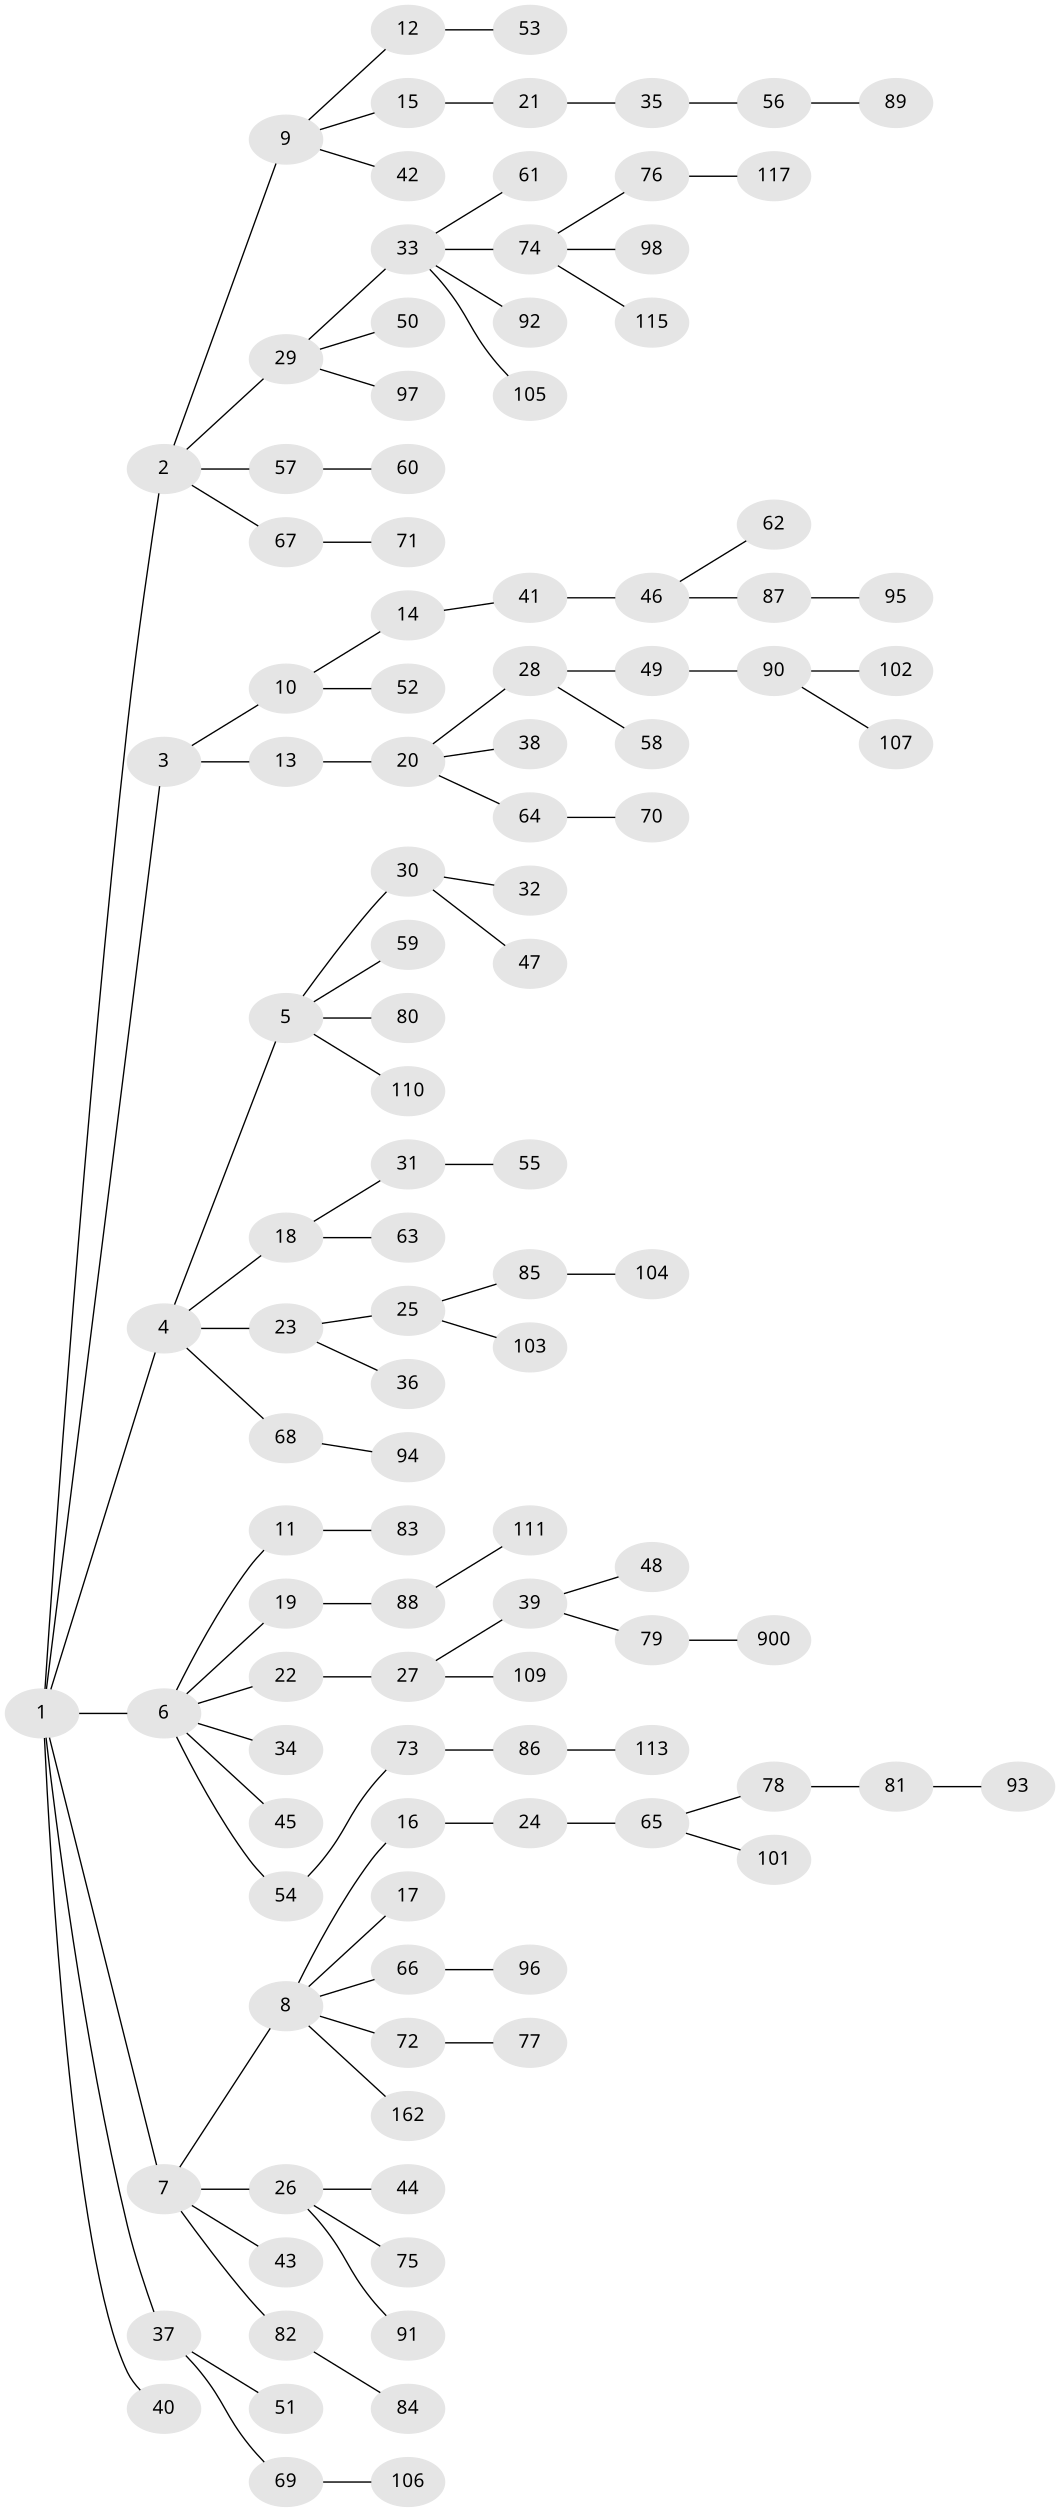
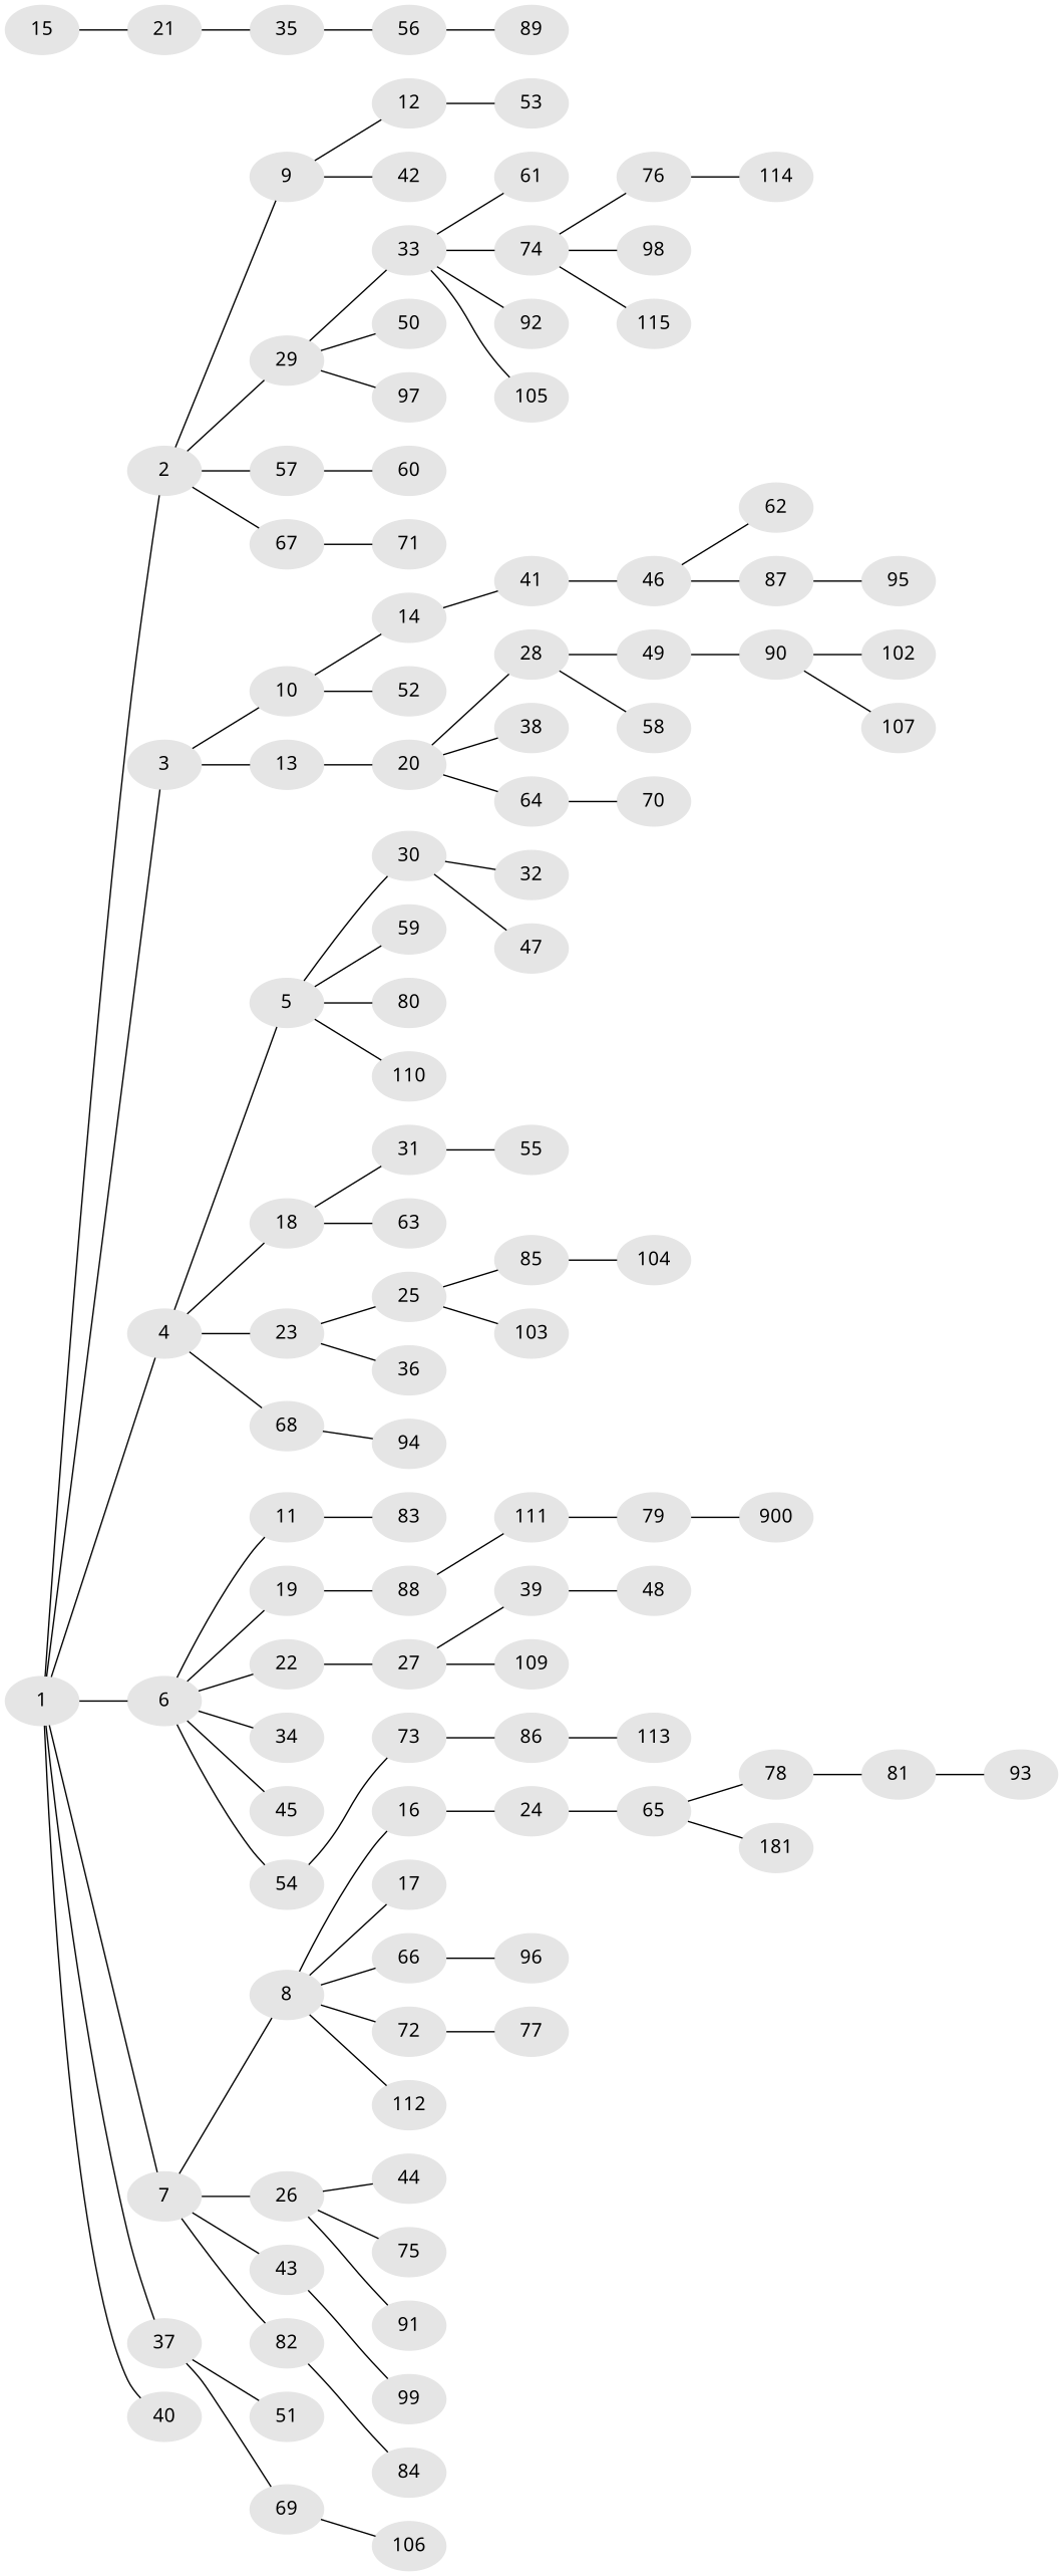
  graph {
    fontname="Noto Sans"
    rankdir=LR
    node [color=gray90 fontname="Noto Sans" style=filled]
    edge [fontname="Noto Sans"]
    1
    2
    3
    4
    6
    7
    37
    40
    9
    29
    57
    67
    10
    13
    5
    18
    23
    68
    11
    19
    22
    34
    45
    54
    8
    26
    43
    82
    51
    69
    12
    15
    42
    33
    50
    97
    60
    71
    14
    52
    20
    30
    59
    80
    110
    31
    63
    25
    36
    94
    32
    47
    83
    88
    27
    73
    16
    17
    66
    72
-   112 [label=162]
+   112
    44
    75
    91
+   99
    84
    24
    96
    77
    53
    21
    41
    28
    38
    64
    46
    35
    65
    55
    111
    49
    58
    70
    56
    39
    109
    85
    103
    78
-   101
+   101 [label=181]
    104
    48
    79
    90
    61
    74
    92
    105
    76
    98
    115
    89
    106
    n104 [label=900]
    62
    87
    95
    102
    107
    86
    81
    113
-   114 [label=117]
+   114
    93
    1 -- 2
    1 -- 3
    1 -- 4
    1 -- 6
    1 -- 7
    1 -- 37
    1 -- 40
    2 -- 9
    2 -- 29
    2 -- 57
    2 -- 67
    3 -- 10
    3 -- 13
    4 -- 5
    4 -- 18
    4 -- 23
    4 -- 68
    6 -- 11
    6 -- 19
    6 -- 22
    6 -- 34
    6 -- 45
    6 -- 54
    7 -- 8
    7 -- 26
    7 -- 43
    7 -- 82
    37 -- 51
    37 -- 69
    9 -- 12
-   9 -- 15
    9 -- 42
    29 -- 33
    29 -- 50
    29 -- 97
    57 -- 60
    67 -- 71
    10 -- 14
    10 -- 52
    13 -- 20
    5 -- 30
    5 -- 59
    5 -- 80
    5 -- 110
    18 -- 31
    18 -- 63
    23 -- 25
    23 -- 36
    68 -- 94
    11 -- 83
    19 -- 88
    22 -- 27
    54 -- 73
    8 -- 16
    8 -- 17
    8 -- 66
    8 -- 72
    8 -- 112
    26 -- 44
    26 -- 75
    26 -- 91
+   43 -- 99
    82 -- 84
    69 -- 106
    12 -- 53
    15 -- 21
    33 -- 61
    33 -- 74
    33 -- 92
    33 -- 105
    14 -- 41
    20 -- 28
    20 -- 38
    20 -- 64
    30 -- 32
    30 -- 47
    31 -- 55
    25 -- 85
    25 -- 103
    88 -- 111
    27 -- 39
    27 -- 109
    73 -- 86
    16 -- 24
    66 -- 96
    72 -- 77
    24 -- 65
    21 -- 35
    41 -- 46
    28 -- 49
    28 -- 58
    64 -- 70
    46 -- 62
    46 -- 87
    35 -- 56
    65 -- 78
    65 -- 101
    49 -- 90
    56 -- 89
    39 -- 48
-   39 -- 79
+   111 -- 79
    85 -- 104
    78 -- 81
    79 -- n104
    90 -- 102
    90 -- 107
    74 -- 76
    74 -- 98
    74 -- 115
    76 -- 114
    87 -- 95
    86 -- 113
    81 -- 93
  }
